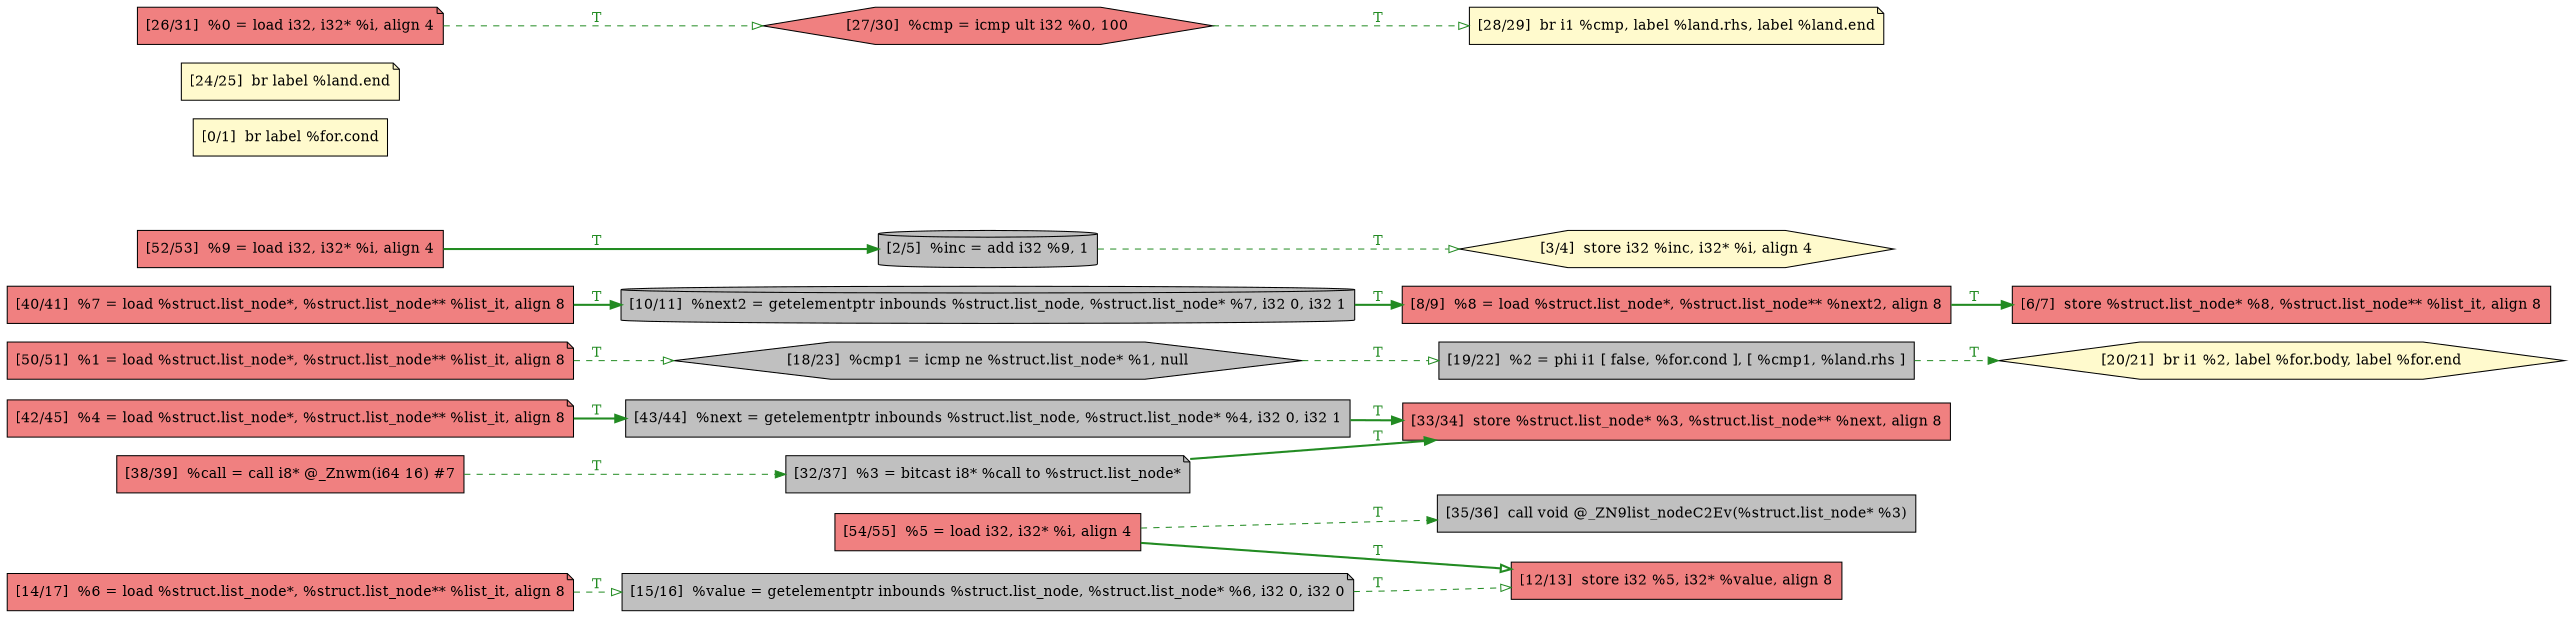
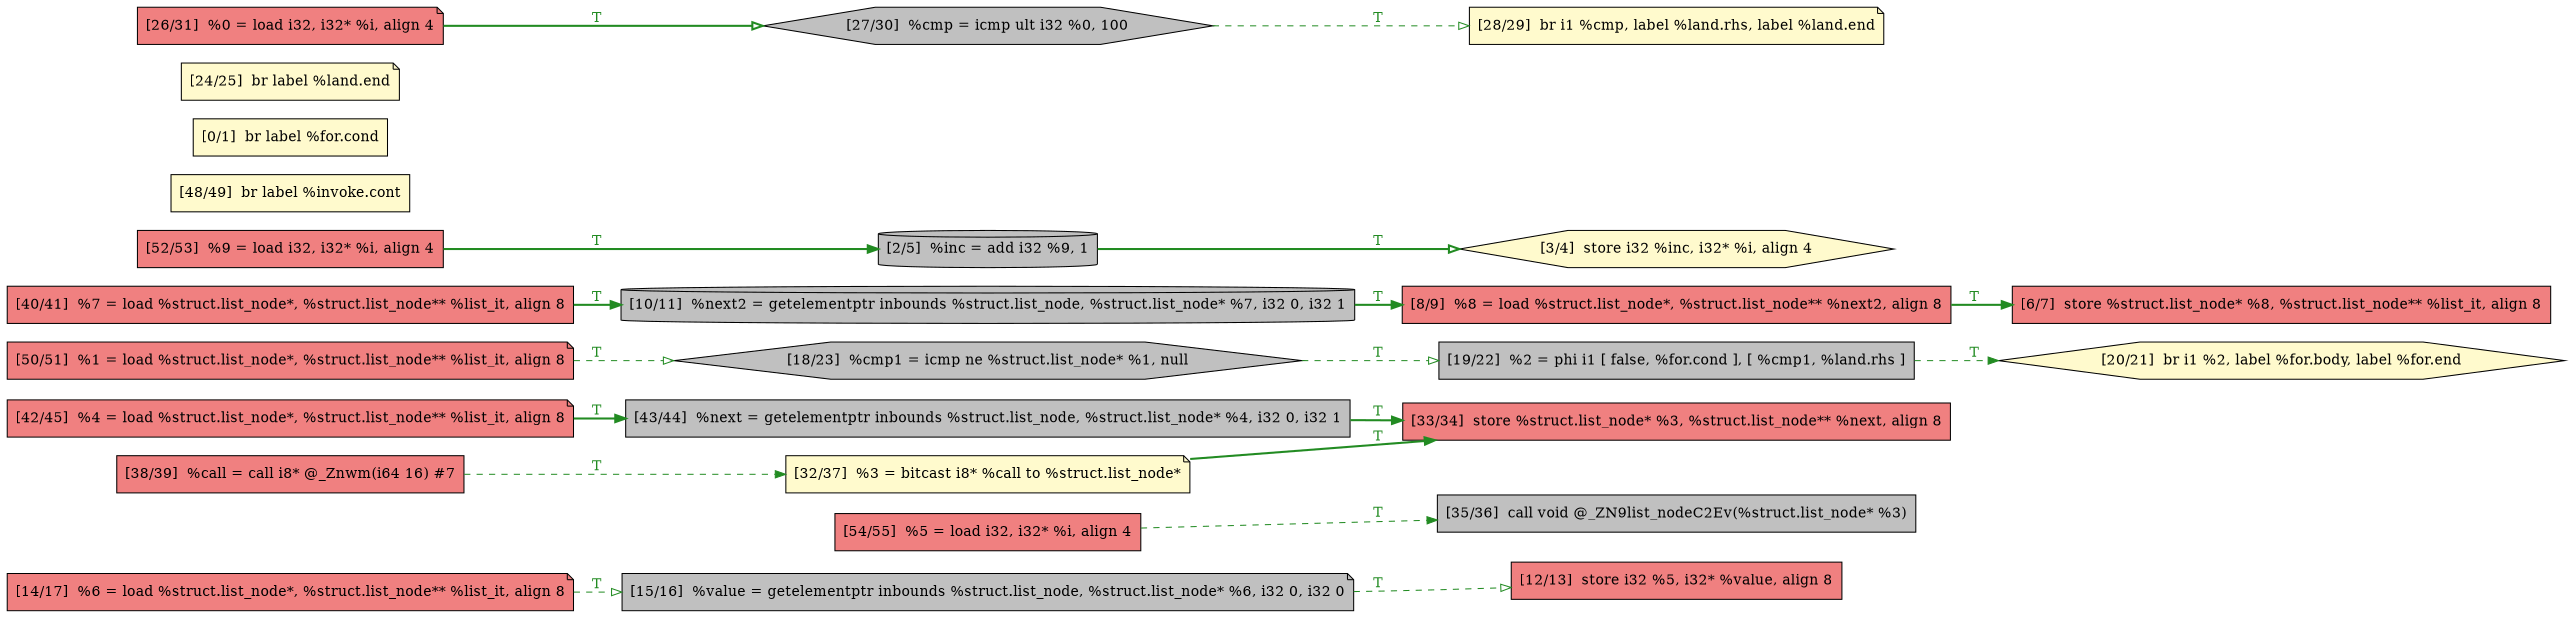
  digraph {
    rankdir=LR
    node [fillcolor=lightcoral shape=box style=filled]
    edge [arrowhead=normal color=forestgreen fontcolor=forestgreen style=bold]
    n1 [label="[54/55]  %5 = load i32, i32* %i, align 4"]
    n2 [label="[12/13]  store i32 %5, i32* %value, align 8"]
    n3 [fillcolor=grey label="[35/36]  call void @_ZN9list_nodeC2Ev(%struct.list_node* %3)"]
    n4 [label="[33/34]  store %struct.list_node* %3, %struct.list_node** %next, align 8"]
    n5 [label="[50/51]  %1 = load %struct.list_node*, %struct.list_node** %list_it, align 8" shape=note]
    n6 [fillcolor=grey label="[18/23]  %cmp1 = icmp ne %struct.list_node* %1, null" shape=hexagon]
    n7 [fillcolor=grey label="[19/22]  %2 = phi i1 [ false, %for.cond ], [ %cmp1, %land.rhs ]"]
    n8 [label="[42/45]  %4 = load %struct.list_node*, %struct.list_node** %list_it, align 8" shape=note]
    n9 [fillcolor=grey label="[43/44]  %next = getelementptr inbounds %struct.list_node, %struct.list_node* %4, i32 0, i32 1"]
    n10 [label="[40/41]  %7 = load %struct.list_node*, %struct.list_node** %list_it, align 8"]
    n11 [fillcolor=grey label="[10/11]  %next2 = getelementptr inbounds %struct.list_node, %struct.list_node* %7, i32 0, i32 1" shape=cylinder]
    n12 [label="[8/9]  %8 = load %struct.list_node*, %struct.list_node** %next2, align 8"]
    n13 [label="[38/39]  %call = call i8* @_Znwm(i64 16) #7"]
-   n14 [fillcolor=grey label="[32/37]  %3 = bitcast i8* %call to %struct.list_node*" shape=note]
+   n14 [fillcolor=lemonchiffon label="[32/37]  %3 = bitcast i8* %call to %struct.list_node*" shape=note]
    n15 [label="[6/7]  store %struct.list_node* %8, %struct.list_node** %list_it, align 8"]
    n16 [label="[52/53]  %9 = load i32, i32* %i, align 4"]
    n17 [fillcolor=grey label="[2/5]  %inc = add i32 %9, 1" shape=cylinder]
    n18 [fillcolor=lemonchiffon label="[3/4]  store i32 %inc, i32* %i, align 4" shape=hexagon]
+   n19 [fillcolor=lemonchiffon label="[48/49]  br label %invoke.cont"]
    n20 [label="[14/17]  %6 = load %struct.list_node*, %struct.list_node** %list_it, align 8" shape=note]
    n21 [fillcolor=grey label="[15/16]  %value = getelementptr inbounds %struct.list_node, %struct.list_node* %6, i32 0, i32 0" shape=note]
    n22 [fillcolor=lemonchiffon label="[0/1]  br label %for.cond"]
    n23 [fillcolor=lemonchiffon label="[24/25]  br label %land.end" shape=note]
    n24 [fillcolor=lemonchiffon label="[20/21]  br i1 %2, label %for.body, label %for.end" shape=hexagon]
    n25 [fillcolor=lemonchiffon label="[28/29]  br i1 %cmp, label %land.rhs, label %land.end" shape=note]
-   n26 [label="[27/30]  %cmp = icmp ult i32 %0, 100" shape=hexagon]
+   n26 [fillcolor=grey label="[27/30]  %cmp = icmp ult i32 %0, 100" shape=hexagon]
    n27 [label="[26/31]  %0 = load i32, i32* %i, align 4" shape=note]
-   n1 -> n2 [arrowhead=onormal label=T]
    n1 -> n3 [label=T style=dashed]
    n5 -> n6 [arrowhead=onormal label=T style=dashed]
    n6 -> n7 [arrowhead=onormal label=T style=dashed]
    n7 -> n24 [label=T style=dashed]
    n8 -> n9 [label=T]
    n9 -> n4 [label=T]
    n10 -> n11 [label=T]
    n11 -> n12 [label=T]
    n12 -> n15 [label=T]
    n13 -> n14 [label=T style=dashed]
    n14 -> n4 [label=T]
    n16 -> n17 [label=T]
-   n17 -> n18 [arrowhead=onormal label=T style=dashed]
+   n17 -> n18 [arrowhead=onormal label=T]
    n20 -> n21 [arrowhead=onormal label=T style=dashed]
    n21 -> n2 [arrowhead=onormal label=T style=dashed]
    n26 -> n25 [arrowhead=onormal label=T style=dashed]
-   n27 -> n26 [arrowhead=onormal label=T style=dashed]
+   n27 -> n26 [arrowhead=onormal label=T]
  }
